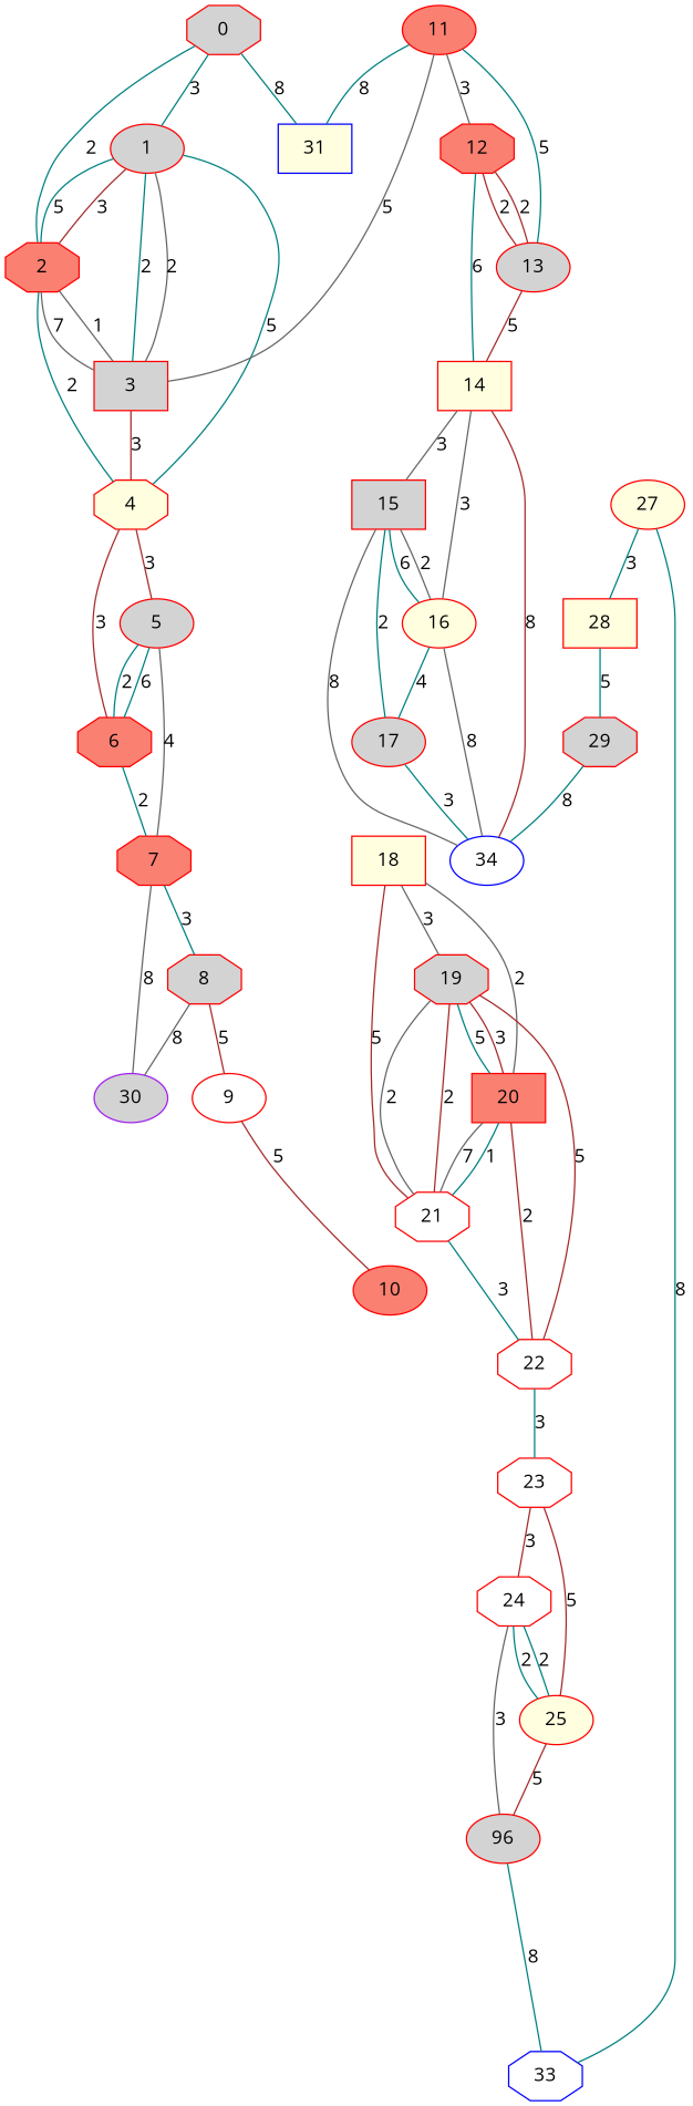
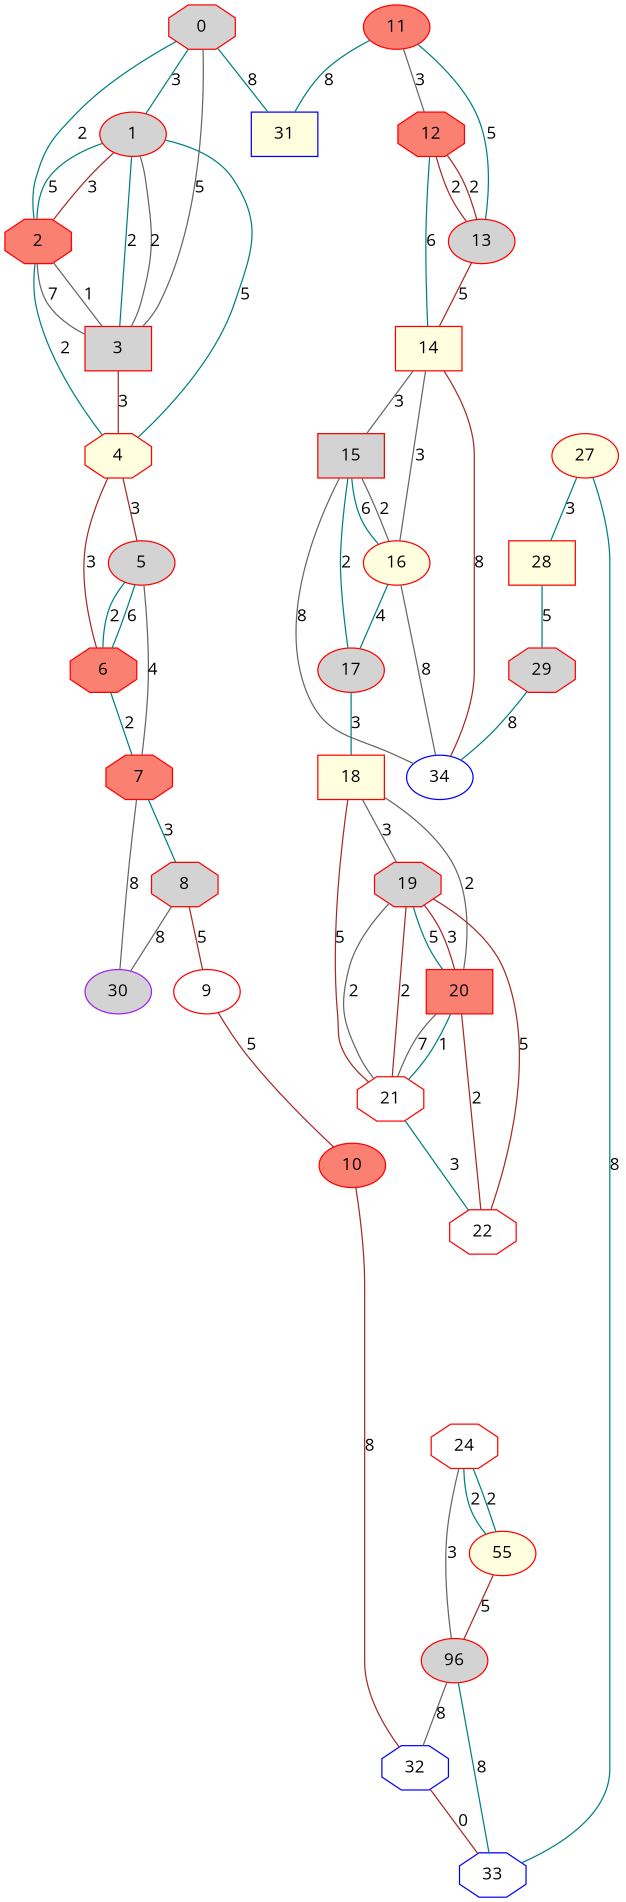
  graph {
    fontname="Open Sans"
    node [color=red fillcolor=lightgrey fontname="Open Sans" shape=octagon style=filled weight=1]
    edge [color=teal fontname="Open Sans"]
    1 [shape=ellipse]
    0
    2 [fillcolor=salmon]
    3 [shape=box]
    31 [color=blue fillcolor=lightyellow shape=box weight=3]
    4 [fillcolor=lightyellow]
    5 [shape=ellipse]
    6 [fillcolor=salmon]
    7 [fillcolor=salmon]
    8
    30 [color=purple shape=ellipse weight=4]
    9 [fillcolor=white shape=ellipse]
    10 [fillcolor=salmon shape=ellipse]
+   32 [color=blue fillcolor=white weight=3]
    33 [color=blue fillcolor=white weight=3]
    11 [fillcolor=salmon shape=ellipse]
    12 [fillcolor=salmon]
    13 [shape=ellipse]
    14 [fillcolor=lightyellow shape=box]
    15 [shape=box]
    16 [fillcolor=lightyellow shape=ellipse]
    34 [color=blue fillcolor=white shape=ellipse weight=3]
    17 [shape=ellipse]
    18 [fillcolor=lightyellow shape=box]
    19
    20 [fillcolor=salmon shape=box]
    21 [fillcolor=white]
    22 [fillcolor=white]
-   23 [fillcolor=white]
    24 [fillcolor=white]
-   25 [fillcolor=lightyellow shape=ellipse]
+   25 [fillcolor=lightyellow shape=ellipse label=55]
    n32 [label=96 shape=ellipse]
    27 [fillcolor=lightyellow shape=ellipse]
    28 [fillcolor=lightyellow shape=box]
    29
    1 -- 2 [label=5]
    1 -- 2 [color=brown label=3]
    1 -- 3 [label=2]
    1 -- 3 [color=gray40 label=2]
    1 -- 4 [label=5]
    0 -- 1 [label=3]
    0 -- 2 [label=2]
-   11 -- 3 [color=gray40 label=5]
+   0 -- 3 [color=gray40 label=5]
    0 -- 31 [label=8]
    2 -- 3 [color=gray40 label=7]
    2 -- 3 [color=gray40 label=1]
    2 -- 4 [label=2]
    3 -- 4 [color=brown label=3]
    4 -- 5 [color=brown label=3]
    4 -- 6 [color=brown label=3]
    5 -- 6 [label=6]
    5 -- 6 [label=2]
    5 -- 7 [color=gray40 label=4]
    6 -- 7 [label=2]
    7 -- 8 [label=3]
    7 -- 30 [color=gray40 label=8]
    8 -- 30 [color=gray40 label=8]
    8 -- 9 [color=brown label=5]
    9 -- 10 [color=brown label=5]
+   10 -- 32 [color=brown label=8]
+   32 -- 33 [color=brown label=0]
    11 -- 31 [label=8]
    11 -- 12 [color=gray40 label=3]
    11 -- 13 [label=5]
    12 -- 13 [color=brown label=2]
    12 -- 13 [color=brown label=2]
    12 -- 14 [label=6]
    13 -- 14 [color=brown label=5]
    14 -- 15 [color=gray40 label=3]
    14 -- 16 [color=gray40 label=3]
    14 -- 34 [color=brown label=8]
    15 -- 16 [color=gray40 label=2]
    15 -- 16 [label=6]
    15 -- 34 [color=gray40 label=8]
    15 -- 17 [label=2]
    16 -- 34 [color=gray40 label=8]
    16 -- 17 [label=4]
-   17 -- 34 [label=3]
+   17 -- 18 [label=3]
    18 -- 19 [color=gray40 label=3]
    18 -- 20 [color=gray40 label=2]
    18 -- 21 [color=brown label=5]
    19 -- 20 [label=5]
    19 -- 20 [color=brown label=3]
    19 -- 21 [color=gray40 label=2]
    19 -- 21 [color=brown label=2]
    19 -- 22 [color=brown label=5]
    20 -- 21 [color=gray40 label=7]
    20 -- 21 [label=1]
    20 -- 22 [color=brown label=2]
    21 -- 22 [label=3]
-   22 -- 23 [label=3]
-   23 -- 24 [color=brown label=3]
-   23 -- 25 [color=brown label=5]
    24 -- 25 [label=2]
    24 -- 25 [label=2]
    24 -- n32 [color=gray40 label=3]
    25 -- n32 [color=brown label=5]
+   n32 -- 32 [color=gray40 label=8]
    n32 -- 33 [label=8]
    27 -- 33 [label=8]
    27 -- 28 [label=3]
    28 -- 29 [label=5]
    29 -- 34 [label=8]
  }
